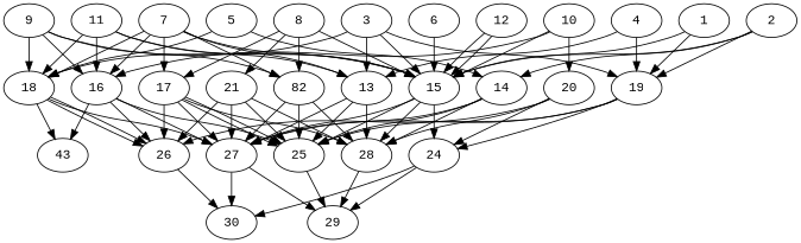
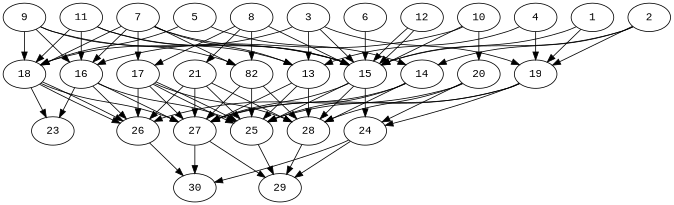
  digraph {
    fontname="Liberation Mono"
    node [alpha=0.08 fontname="Liberation Mono"]
    edge [fontname="Liberation Mono"]
    1 [alpha=0.19 expect_size=8291328]
    15 [expect_size=52064256]
    19 [alpha=0.04 expect_size=38331392]
    25 [alpha=0.13 expect_size=49810432]
    27 [alpha=0.13 expect_size=34168832]
    28 [alpha=0.09 expect_size=30542848]
    24 [expect_size=48968704]
    29 [alpha=0.16 expect_size=44453888]
    30 [alpha=0.09 expect_size=5823488]
    2 [expect_size=10838016]
    14 [alpha=0.00 expect_size=46734336]
    3 [alpha=0.18 expect_size=50653184]
    13 [alpha=0.13 expect_size=51784704]
    18 [alpha=0.06 expect_size=46459904]
-   23 [alpha=0.10 expect_size=17201152 label=43]
+   23 [alpha=0.10 expect_size=17201152]
    26 [alpha=0.03 expect_size=21268480]
    4 [alpha=0.02 expect_size=18375680]
    5 [expect_size=21514240]
    6 [alpha=0.06 expect_size=16985088]
    7 [alpha=0.04 expect_size=51456000]
    16 [alpha=0.05 expect_size=24859648]
    17 [alpha=0.18 expect_size=38129664]
    n23 [alpha=0.18 expect_size=38048768 label=82]
    8 [alpha=0.17 expect_size=20016128]
    21 [alpha=0.04 expect_size=24141824]
    9 [alpha=0.16 expect_size=31861760]
    10 [alpha=0.18 expect_size=19231744]
    20 [alpha=0.13 expect_size=28434432]
    11 [alpha=0.06 expect_size=34305024]
    12 [alpha=0.11 expect_size=32329728]
    1 -> 15
    1 -> 19
    15 -> 25
    15 -> 27
    15 -> 28
    15 -> 24
    19 -> 25
    19 -> 27
    19 -> 24
    25 -> 29
    27 -> 29
    27 -> 30
    28 -> 29
    24 -> 29
    24 -> 30
    2 -> 15
    2 -> 19
    2 -> 14
    14 -> 25
    14 -> 27
    14 -> 28
    3 -> 15
    3 -> 19
    3 -> 13
    3 -> 18
    13 -> 25
    13 -> 27
    13 -> 28
    18 -> 27
    18 -> 23
    18 -> 26
    18 -> 26
    26 -> 30
    4 -> 19
    4 -> 13
    5 -> 14
    5 -> 18
    6 -> 15
    7 -> 15
    7 -> 13
    7 -> 18
    7 -> 16
    7 -> 17
    7 -> n23
    16 -> 25
    16 -> 27
    16 -> 23
    16 -> 26
    17 -> 25
    17 -> 25
    17 -> 27
    17 -> 28
    17 -> 26
    n23 -> 25
    n23 -> 27
    n23 -> 28
    8 -> 15
    8 -> 17
    8 -> n23
    8 -> 21
    21 -> 25
    21 -> 27
    21 -> 28
    21 -> 26
    9 -> 15
    9 -> 18
    9 -> 16
    9 -> n23
    10 -> 15
    10 -> 16
    10 -> 20
    20 -> 28
    20 -> 24
    20 -> 26
    11 -> 15
    11 -> 13
    11 -> 18
    11 -> 16
    12 -> 15
    12 -> 15
  }
